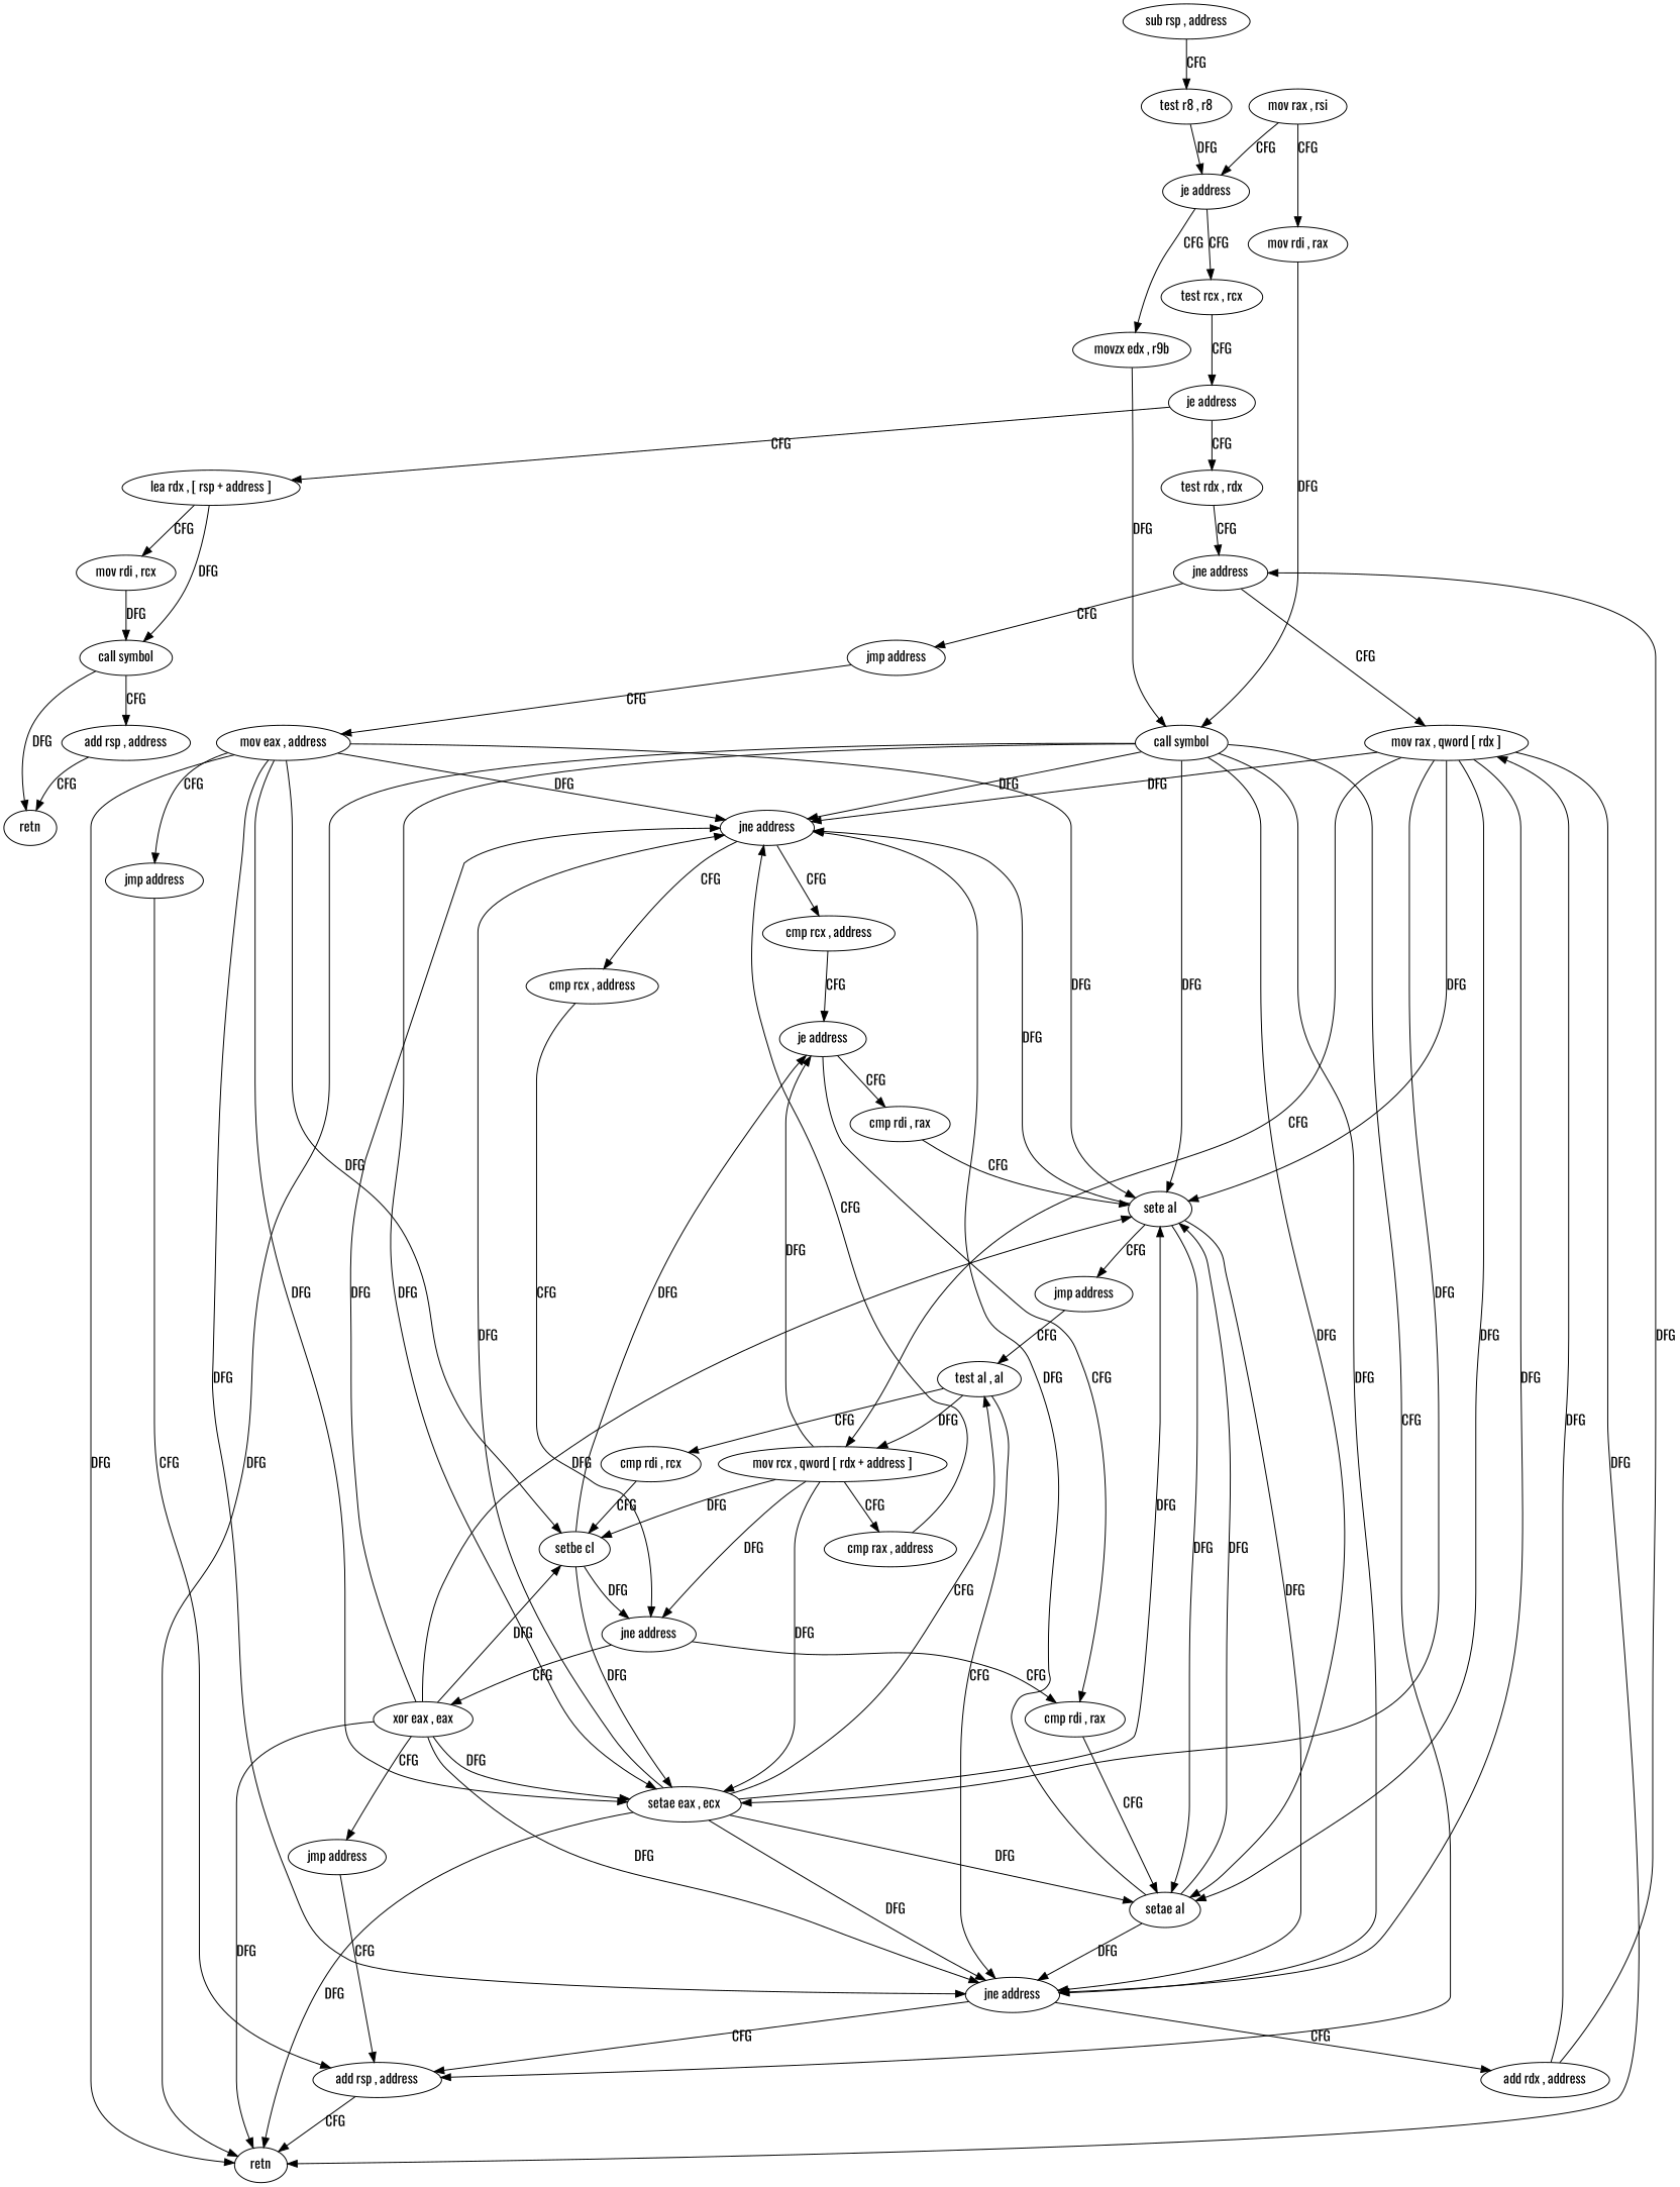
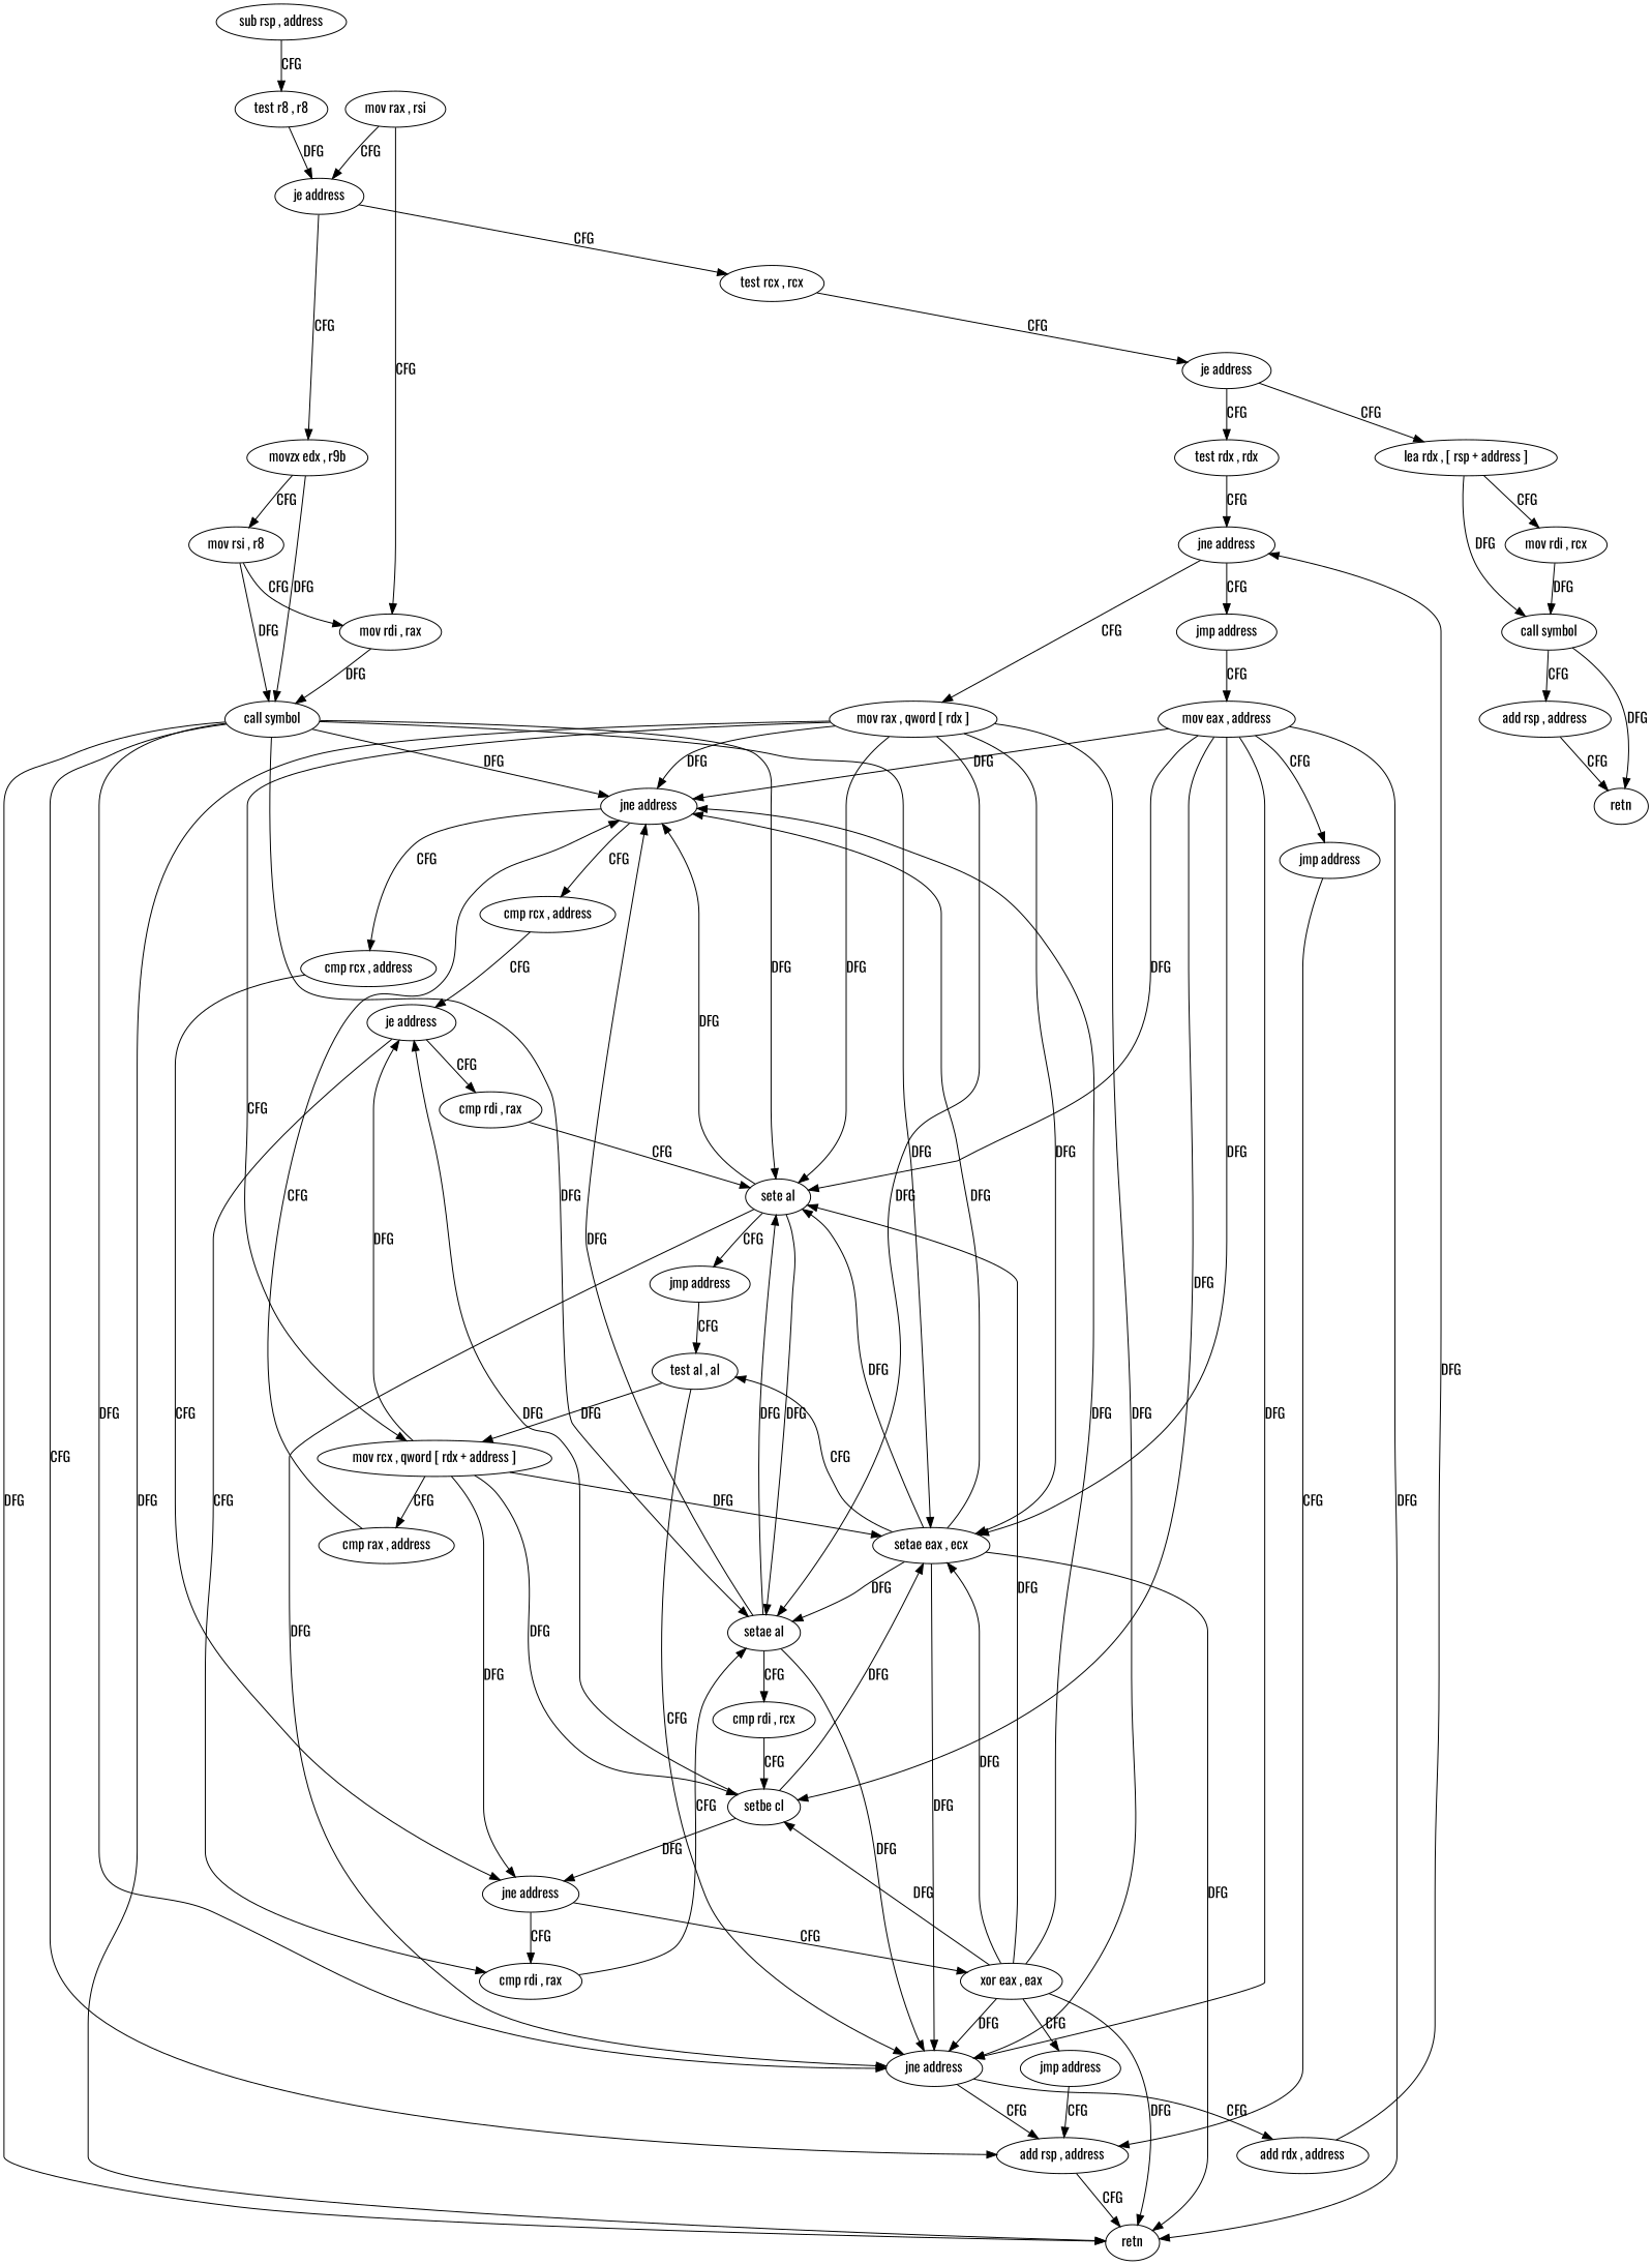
  digraph {
    fontname=Oswald
    node [fontname=Oswald]
    edge [fontname=Oswald]
    n1 [label="sub rsp , address"]
    n2 [label="test r8 , r8"]
    n3 [label="je address"]
    n4 [label="mov rax , rsi"]
    n5 [label="mov rdi , rax"]
    n6 [label="test rcx , rcx"]
    n7 [label="movzx edx , r9b"]
    n8 [label="call symbol"]
    n9 [label="je address"]
+   n10 [label="mov rsi , r8"]
    n11 [label="test rdx , rdx"]
    n12 [label="lea rdx , [ rsp + address ]"]
    n13 [label="add rsp , address"]
    n14 [label="jne address"]
    n15 [label="sete al"]
    n16 [label="setae al"]
    n17 [label="setae eax , ecx"]
    n18 [label=retn]
    n19 [label="jne address"]
    n20 [label="jne address"]
    n21 [label="mov rdi , rcx"]
    n22 [label="call symbol"]
    n23 [label="mov rax , qword [ rdx ]"]
    n24 [label="jmp address"]
    n25 [label="add rsp , address"]
    n26 [label=retn]
    n27 [label="cmp rcx , address"]
    n28 [label="cmp rcx , address"]
    n29 [label="jmp address"]
    n30 [label="cmp rdi , rcx"]
    n31 [label="test al , al"]
    n32 [label="add rdx , address"]
    n33 [label="mov rcx , qword [ rdx + address ]"]
    n34 [label="mov eax , address"]
    n35 [label="cmp rax , address"]
    n36 [label="je address"]
    n37 [label="jne address"]
    n38 [label="setbe cl"]
    n39 [label="jmp address"]
    n40 [label="cmp rdi , rax"]
    n41 [label="cmp rdi , rax"]
    n42 [label="xor eax , eax"]
    n43 [label="jmp address"]
    n1 -> n2 [label=CFG]
    n2 -> n3 [label=DFG]
    n3 -> n6 [label=CFG]
    n3 -> n7 [label=CFG]
    n4 -> n3 [label=CFG]
    n4 -> n5 [label=CFG]
    n5 -> n8 [label=DFG]
    n6 -> n9 [label=CFG]
    n7 -> n8 [label=DFG]
+   n7 -> n10 [label=CFG]
    n8 -> n13 [label=CFG]
    n8 -> n14 [label=DFG]
    n8 -> n15 [label=DFG]
    n8 -> n16 [label=DFG]
    n8 -> n17 [label=DFG]
    n8 -> n18 [label=DFG]
    n8 -> n19 [label=DFG]
    n9 -> n11 [label=CFG]
    n9 -> n12 [label=CFG]
+   n10 -> n5 [label=CFG]
+   n10 -> n8 [label=DFG]
    n11 -> n20 [label=CFG]
    n12 -> n21 [label=CFG]
    n12 -> n22 [label=DFG]
    n13 -> n18 [label=CFG]
    n14 -> n27 [label=CFG]
    n14 -> n28 [label=CFG]
    n15 -> n14 [label=DFG]
    n15 -> n16 [label=DFG]
    n15 -> n19 [label=DFG]
    n15 -> n29 [label=CFG]
    n16 -> n14 [label=DFG]
    n16 -> n15 [label=DFG]
    n16 -> n19 [label=DFG]
-   n31 -> n30 [label=CFG]
+   n16 -> n30 [label=CFG]
    n17 -> n14 [label=DFG]
    n17 -> n15 [label=DFG]
    n17 -> n16 [label=DFG]
    n17 -> n18 [label=DFG]
    n17 -> n19 [label=DFG]
    n17 -> n31 [label=CFG]
    n19 -> n13 [label=CFG]
    n19 -> n32 [label=CFG]
    n20 -> n23 [label=CFG]
    n20 -> n24 [label=CFG]
    n21 -> n22 [label=DFG]
    n22 -> n25 [label=CFG]
    n22 -> n26 [label=DFG]
    n23 -> n14 [label=DFG]
    n23 -> n15 [label=DFG]
    n23 -> n16 [label=DFG]
    n23 -> n17 [label=DFG]
    n23 -> n18 [label=DFG]
    n23 -> n19 [label=DFG]
    n23 -> n33 [label=CFG]
    n24 -> n34 [label=CFG]
    n25 -> n26 [label=CFG]
    n27 -> n36 [label=CFG]
    n28 -> n37 [label=CFG]
    n29 -> n31 [label=CFG]
    n30 -> n38 [label=CFG]
    n31 -> n19 [label=CFG]
    n31 -> n33 [label=DFG]
    n32 -> n20 [label=DFG]
-   n32 -> n23 [label=DFG]
    n33 -> n17 [label=DFG]
    n33 -> n35 [label=CFG]
    n33 -> n36 [label=DFG]
    n33 -> n37 [label=DFG]
    n33 -> n38 [label=DFG]
    n34 -> n14 [label=DFG]
    n34 -> n15 [label=DFG]
    n34 -> n17 [label=DFG]
    n34 -> n18 [label=DFG]
    n34 -> n19 [label=DFG]
    n34 -> n38 [label=DFG]
    n34 -> n39 [label=CFG]
    n35 -> n14 [label=CFG]
    n36 -> n40 [label=CFG]
    n36 -> n41 [label=CFG]
    n37 -> n41 [label=CFG]
    n37 -> n42 [label=CFG]
    n38 -> n17 [label=DFG]
    n38 -> n36 [label=DFG]
    n38 -> n37 [label=DFG]
    n39 -> n13 [label=CFG]
    n40 -> n15 [label=CFG]
    n41 -> n16 [label=CFG]
    n42 -> n14 [label=DFG]
    n42 -> n15 [label=DFG]
    n42 -> n17 [label=DFG]
    n42 -> n18 [label=DFG]
    n42 -> n19 [label=DFG]
    n42 -> n38 [label=DFG]
    n42 -> n43 [label=CFG]
    n43 -> n13 [label=CFG]
  }
